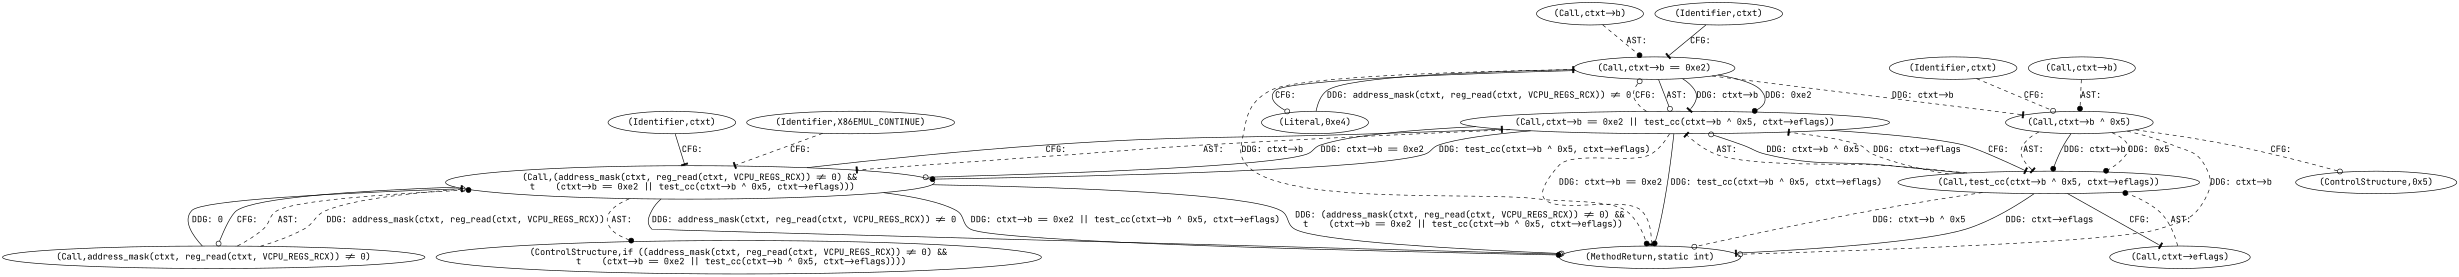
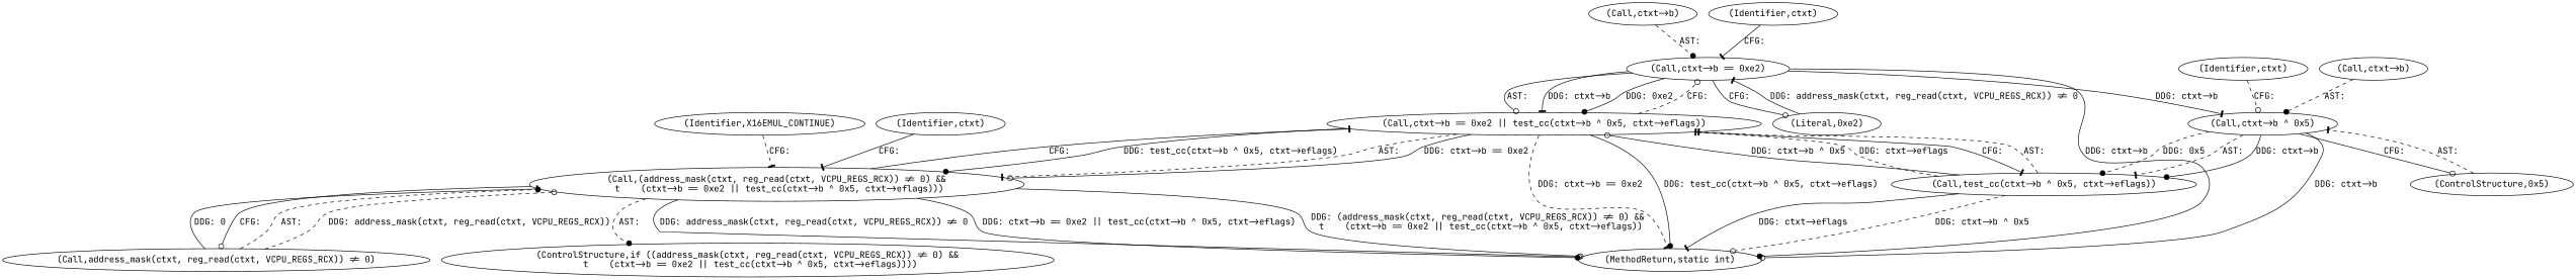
  digraph {
    fontname="JetBrains Mono"
    node [fontname="JetBrains Mono"]
    edge [arrowhead=tee fontname="JetBrains Mono" style=solid]
    n1 [label="(Call,ctxt->b == 0xe2)"]
    n2 [label="(Call,ctxt->b == 0xe2 || test_cc(ctxt->b ^ 0x5, ctxt->eflags))"]
    n3 [label="(Call,ctxt->b ^ 0x5)"]
    n4 [label="(MethodReturn,static int)"]
-   n5 [label="(Literal,0xe4)"]
+   n5 [label="(Literal,0xe2)"]
    n6 [label="(Call,(address_mask(ctxt, reg_read(ctxt, VCPU_REGS_RCX)) != 0) &&\n \t    (ctxt->b == 0xe2 || test_cc(ctxt->b ^ 0x5, ctxt->eflags)))"]
    n7 [label="(Call,test_cc(ctxt->b ^ 0x5, ctxt->eflags))"]
    n8 [label="(ControlStructure,0x5)"]
    n9 [label="(Call,address_mask(ctxt, reg_read(ctxt, VCPU_REGS_RCX)) != 0)"]
    n10 [label="(ControlStructure,if ((address_mask(ctxt, reg_read(ctxt, VCPU_REGS_RCX)) != 0) &&\n \t    (ctxt->b == 0xe2 || test_cc(ctxt->b ^ 0x5, ctxt->eflags))))"]
-   n11 [label="(Call,ctxt->eflags)"]
    n12 [label="(Call,ctxt->b)"]
    n13 [label="(Identifier,ctxt)"]
    n14 [label="(Call,ctxt->b)"]
    n15 [label="(Identifier,ctxt)"]
-   n16 [label="(Identifier,X86EMUL_CONTINUE)"]
+   n16 [label="(Identifier,X16EMUL_CONTINUE)"]
    n17 [label="(Identifier,ctxt)"]
    n1 -> n2 [arrowhead=odot label="AST: "]
    n1 -> n2 [label="DDG: ctxt->b"]
    n1 -> n2 [arrowhead=dot label="DDG: 0xe2"]
-   n1 -> n3 [label="DDG: ctxt->b" style=dashed]
-   n1 -> n4 [arrowhead=dot label="DDG: ctxt->b" style=dashed]
+   n1 -> n3 [label="DDG: ctxt->b"]
+   n1 -> n4 [arrowhead=dot label="DDG: ctxt->b"]
    n1 -> n5 [arrowhead=odot label="CFG: "]
    n2 -> n1 [arrowhead=odot label="CFG: " style=dashed]
    n2 -> n4 [arrowhead=dot label="DDG: test_cc(ctxt->b ^ 0x5, ctxt->eflags)"]
    n2 -> n4 [label="DDG: ctxt->b == 0xe2" style=dashed]
    n2 -> n6 [label="AST: " style=dashed]
    n2 -> n6 [arrowhead=odot label="DDG: ctxt->b == 0xe2"]
    n2 -> n6 [arrowhead=dot label="DDG: test_cc(ctxt->b ^ 0x5, ctxt->eflags)"]
    n2 -> n7 [label="CFG: "]
-   n3 -> n4 [arrowhead=odot label="DDG: ctxt->b" style=dashed]
+   n3 -> n4 [arrowhead=odot label="DDG: ctxt->b"]
    n3 -> n7 [label="AST: " style=dashed]
    n3 -> n7 [arrowhead=dot label="DDG: ctxt->b"]
    n3 -> n7 [arrowhead=dot label="DDG: 0x5" style=dashed]
-   n3 -> n8 [arrowhead=odot label="CFG: " style=dashed]
+   n3 -> n8 [arrowhead=odot label="CFG: "]
    n5 -> n1 [label="DDG: address_mask(ctxt, reg_read(ctxt, VCPU_REGS_RCX)) != 0"]
    n6 -> n2 [label="CFG: "]
    n6 -> n4 [arrowhead=odot label="DDG: address_mask(ctxt, reg_read(ctxt, VCPU_REGS_RCX)) != 0"]
    n6 -> n4 [arrowhead=dot label="DDG: ctxt->b == 0xe2 || test_cc(ctxt->b ^ 0x5, ctxt->eflags)"]
    n6 -> n4 [arrowhead=odot label="DDG: (address_mask(ctxt, reg_read(ctxt, VCPU_REGS_RCX)) != 0) &&\n \t    (ctxt->b == 0xe2 || test_cc(ctxt->b ^ 0x5, ctxt->eflags))"]
    n6 -> n9 [arrowhead=odot label="CFG: "]
    n6 -> n10 [arrowhead=dot label="AST: " style=dashed]
    n7 -> n2 [label="AST: " style=dashed]
    n7 -> n2 [arrowhead=odot label="DDG: ctxt->b ^ 0x5"]
    n7 -> n2 [label="DDG: ctxt->eflags" style=dashed]
    n7 -> n4 [arrowhead=odot label="DDG: ctxt->b ^ 0x5" style=dashed]
    n7 -> n4 [label="DDG: ctxt->eflags"]
-   n7 -> n11 [label="CFG: "]
+   n8 -> n3 [label="AST: " style=dashed]
    n9 -> n6 [arrowhead=dot label="AST: " style=dashed]
    n9 -> n6 [arrowhead=odot label="DDG: address_mask(ctxt, reg_read(ctxt, VCPU_REGS_RCX))" style=dashed]
    n9 -> n6 [label="DDG: 0"]
-   n11 -> n7 [arrowhead=dot label="AST: " style=dashed]
    n12 -> n1 [arrowhead=dot label="AST: " style=dashed]
    n13 -> n3 [arrowhead=odot label="CFG: " style=dashed]
    n14 -> n3 [arrowhead=dot label="AST: " style=dashed]
    n15 -> n1 [label="CFG: "]
    n16 -> n6 [label="CFG: " style=dashed]
    n17 -> n6 [label="CFG: "]
  }
